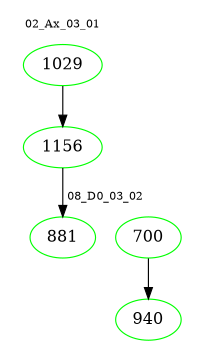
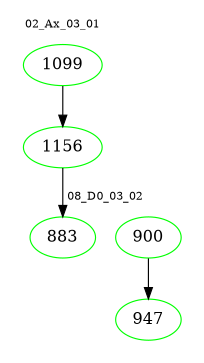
  digraph {
    node [color=green]
    edge [color=black]
-   n1 [label=1029]
+   n1 [label=1099]
    n2 [label=1156]
-   n3 [label=700]
-   n4 [label=881]
-   n5 [label=940]
+   n3 [label=900]
+   n4 [label=883]
+   n5 [label=947]
    subgraph cluster_1 {
      color=white
      fontsize=10
      label="02_Ax_03_01"
      n1
      n2
    }
    subgraph cluster_2 {
      color=white
      fontsize=10
      label="08_D0_03_02"
      n3
      n4
      n5
    }
    n1 -> n2
    n2 -> n4
    n3 -> n5
  }
